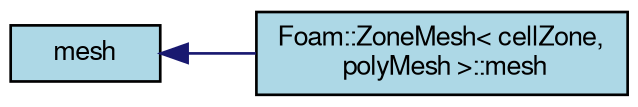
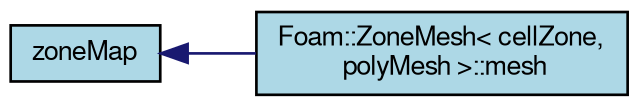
  digraph {
    rankdir=LR
    node [color=black fillcolor=lightblue fontname=FreeSans fontsize=10 shape=record style=filled]
-   n1 [fontcolor=black height=0.2 label=mesh width=0.4]
+   n1 [fontcolor=black height=0.2 label=zoneMap width=0.4]
    n2 [height=0.2 label="Foam::ZoneMesh\< cellZone,\l polyMesh \>::mesh" width=0.4]
    n1 -> n2 [color=midnightblue dir=back fontname=FreeSans fontsize=10 labelfontname=FreeSans labelfontsize=10 style=solid]
  }
